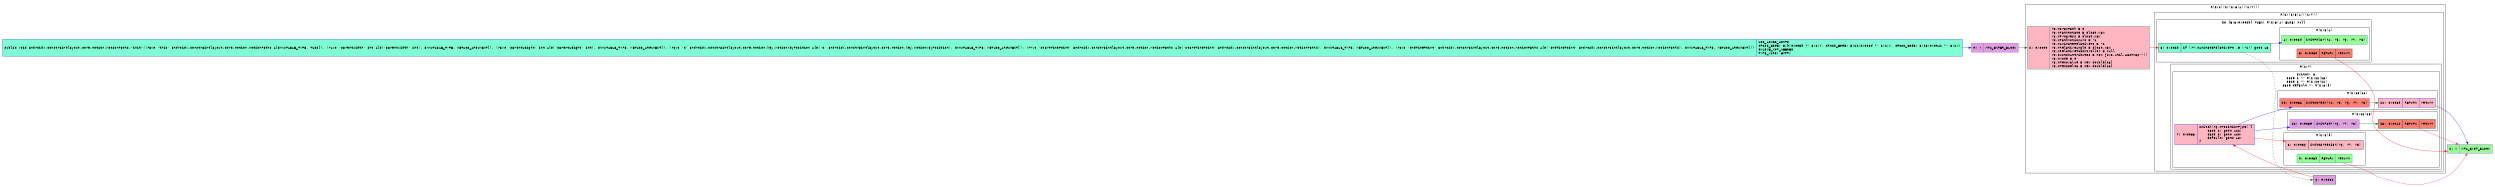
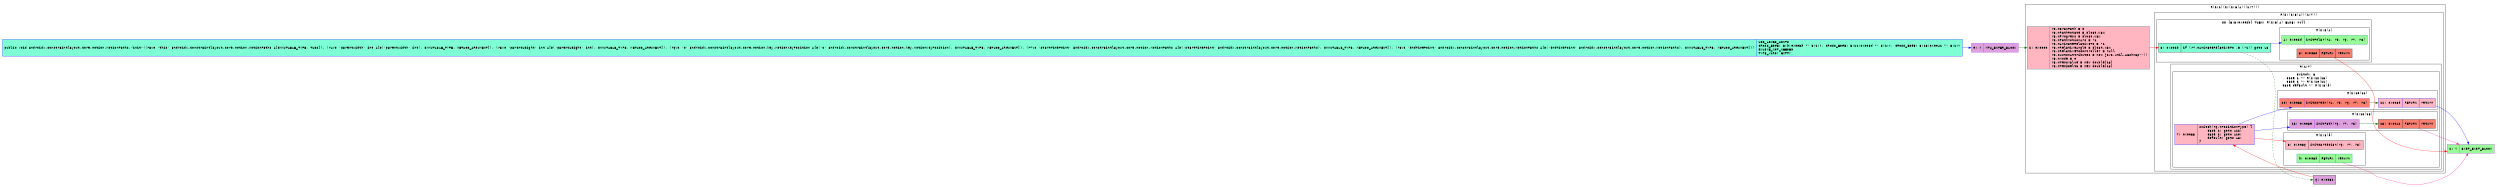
  digraph {
    fontname="DejaVu Sans Mono"
    rankdir=LR
    node [color=black fillcolor=lightpink fontname="DejaVu Sans Mono" shape=record style=filled]
    edge [color=blue fontname="DejaVu Sans Mono"]
    n1 [color=teal fillcolor=palegreen label="{4\:\ 0x002d|initPolar(r4, r5, r6, r7, r8)\l}"]
    n2 [fillcolor=salmon label="{5\:\ 0x0030|RETURN\l|return\l}"]
    n3 [fillcolor=aquamarine label="{3\:\ 0x002b|if (r7.mAnimateRelativeTo != (\-1)) goto L3\l}"]
    n4 [color=purple fillcolor=plum label="{12\:\ 0x003e|initPath(r6, r7, r8)\l}"]
    n5 [fillcolor=salmon label="{13\:\ 0x0041|RETURN\l|return\l}"]
    n6 [color=purple fillcolor=salmon label="{10\:\ 0x003a|initScreen(r4, r5, r6, r7, r8)\l}"]
    n7 [color=blue label="{11\:\ 0x003d|RETURN\l|return\l}"]
    n8 [label="{8\:\ 0x0036|initCartesian(r6, r7, r8)\l}"]
    n9 [color=teal fillcolor=palegreen label="{9\:\ 0x0039|RETURN\l|return\l}"]
    n10 [color=blue label="{7\:\ 0x0033|switch(r6.mPositionType) \{\l    case 1: goto L12;\l    case 2: goto L10;\l    default: goto L8;\l\}\l}"]
    n11 [color=teal label="{2\:\ 0x0000|r3.mDrawPath = 0\lr3.mPathRotate = Float.NaN\lr3.mProgress = Float.NaN\lr3.mPathMotionArc = \-1\lr3.mAnimateRelativeTo = \-1\lr3.mRelativeAngle = Float.NaN\lr3.mRelativeToController = null\lr3.customAttributes = new java.util.HashMap\<\>()\lr3.mMode = 0\lr3.mTempValue = new double[18]\lr3.mTempDelta = new double[18]\l}"]
-   n12 [color=purple fillcolor=palegreen label="{1\:\ ?|MTH_EXIT_BLOCK\l}"]
+   n12 [color=purple fillcolor=palegreen label="{1\:\ ?|EXIT_EXIT_BLOCK\l}"]
    n13 [fillcolor=plum label="{6\:\ 0x0031}"]
    n14 [color=purple fillcolor=plum label="{0\:\ ?|MTH_ENTER_BLOCK\l}"]
    n15 [color=blue fillcolor=aquamarine label="{public void androidx.constraintlayout.core.motion.MotionPaths.\<init\>((r3v0 'this' androidx.constraintlayout.core.motion.MotionPaths A[IMMUTABLE_TYPE, THIS]), (r4v0 'parentWidth' int A[D('parentWidth' int), IMMUTABLE_TYPE, METHOD_ARGUMENT]), (r5v0 'parentHeight' int A[D('parentHeight' int), IMMUTABLE_TYPE, METHOD_ARGUMENT]), (r6v0 'c' androidx.constraintlayout.core.motion.key.MotionKeyPosition A[D('c' androidx.constraintlayout.core.motion.key.MotionKeyPosition), IMMUTABLE_TYPE, METHOD_ARGUMENT]), (r7v0 'startTimePoint' androidx.constraintlayout.core.motion.MotionPaths A[D('startTimePoint' androidx.constraintlayout.core.motion.MotionPaths), IMMUTABLE_TYPE, METHOD_ARGUMENT]), (r8v0 'endTimePoint' androidx.constraintlayout.core.motion.MotionPaths A[D('endTimePoint' androidx.constraintlayout.core.motion.MotionPaths), IMMUTABLE_TYPE, METHOD_ARGUMENT]))  | USE_LINES_HINTS\lCROSS_EDGE: B:9:0x0039 \-\> B:1:?, CROSS_EDGE: B:11:0x003d \-\> B:1:?, CROSS_EDGE: B:13:0x0041 \-\> B:1:?\lINLINE_NOT_NEEDED\lTYPE_VARS: EMPTY\l}"]
    subgraph cluster_1 {
      label="R(2:1|(2:(2:3|4)|(1:7)))"
      n11
      subgraph cluster_2 {
        label="R(2:(2:3|4)|(1:7))"
        subgraph cluster_3 {
          label="IF [B:3:0x002b] THEN: R(2:3|4) ELSE: null"
          n3
          subgraph cluster_4 {
            label="R(2:3|4)"
            n1
            n2
          }
        }
        subgraph cluster_5 {
          label="R(1:7)"
          subgraph cluster_6 {
            label="Switch: 3\n case 1 -> R(2:12|13)\n case 2 -> R(2:10|11)\n case default -> R(2:8|9)"
            n10
            subgraph cluster_7 {
              label="R(2:12|13)"
              n4
              n5
            }
            subgraph cluster_8 {
              label="R(2:10|11)"
              n6
              n7
            }
            subgraph cluster_9 {
              label="R(2:8|9)"
              n8
              n9
            }
          }
        }
      }
    }
    n2 -> n12 [color=red]
    n3 -> n1
    n3 -> n13 [color=darkgreen style=dashed]
    n4 -> n5 [color=darkgreen]
    n5 -> n12 [color=deeppink]
    n6 -> n7 [color=darkgreen]
    n7 -> n12
    n9 -> n12 [color=deeppink]
    n10 -> n4
    n10 -> n6
    n10 -> n8 [color=red]
    n11 -> n3 [color=red]
    n13 -> n10 [color=red]
    n14 -> n11 [color=darkgreen]
    n15 -> n14
  }
